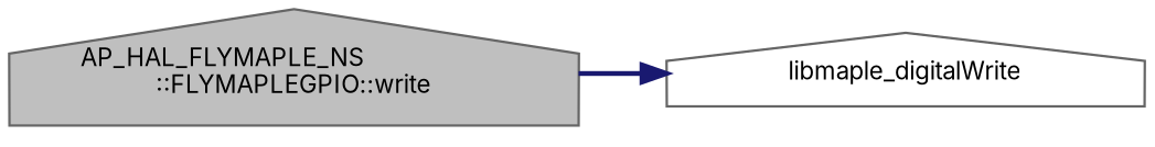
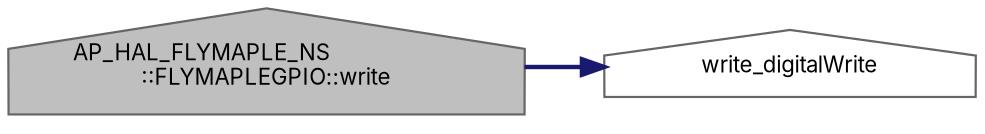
  digraph {
    rankdir=LR
    fontname=Inter
    node [color=gray40 fontname=Inter fontsize=10 shape=house style=filled]
    n1 [fillcolor=grey75 fontcolor=black height=0.2 label="AP_HAL_FLYMAPLE_NS\l::FLYMAPLEGPIO::write" width=0.4]
-   n2 [fillcolor=white height=0.2 label=libmaple_digitalWrite width=0.4]
+   n2 [fillcolor=white height=0.2 label=write_digitalWrite width=0.4]
    n1 -> n2 [color=midnightblue fontname=Inter fontsize=10 labelfontname=Helvetica labelfontsize=10 style=bold]
  }
